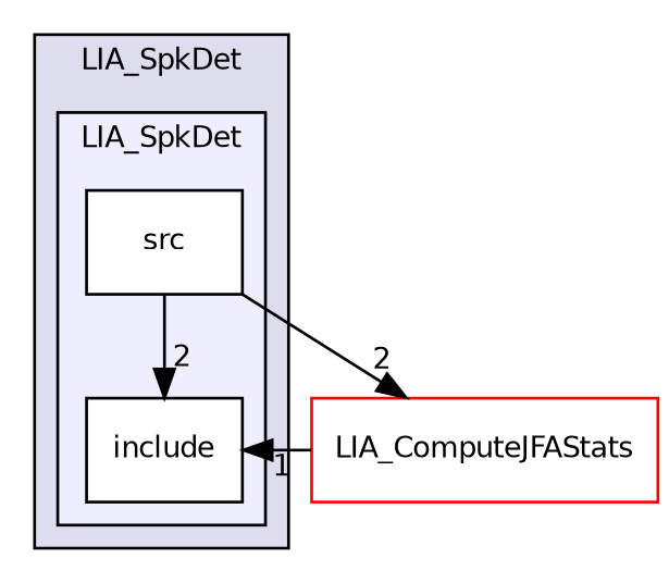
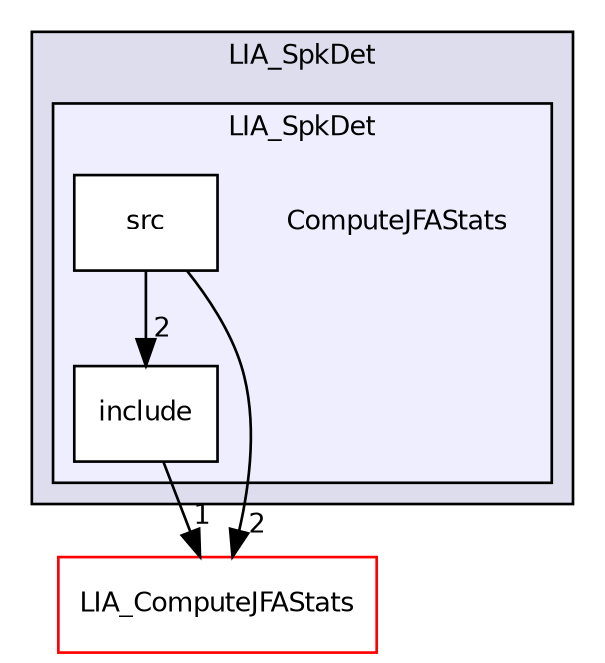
  digraph {
    compound=true
    node [fontname=Helvetica fontsize=10 shape=box color=black fillcolor=white style=filled]
    edge [headlabel=2 labeldistance=1.5 labelfontname=Helvetica labelfontsize=10]
+   n1 [label=ComputeJFAStats shape=plaintext color="" fillcolor="" style=""]
    n2 [label=include]
    n3 [label=src]
    n4 [color=red label=LIA_ComputeJFAStats]
    subgraph cluster_1 {
      bgcolor="#ddddee"
      fontname=Helvetica
      fontsize=10
      label=LIA_SpkDet
      pencolor=black
      subgraph cluster_2 {
        bgcolor="#eeeeff"
        fontname=Helvetica
        fontsize=10
        label=LIA_SpkDet
        pencolor=black
+       n1
        n2
        n3
      }
    }
-   n4 -> n2 [headlabel=1]
+   n2 -> n4 [headlabel=1]
    n3 -> n2
    n3 -> n4
  }
